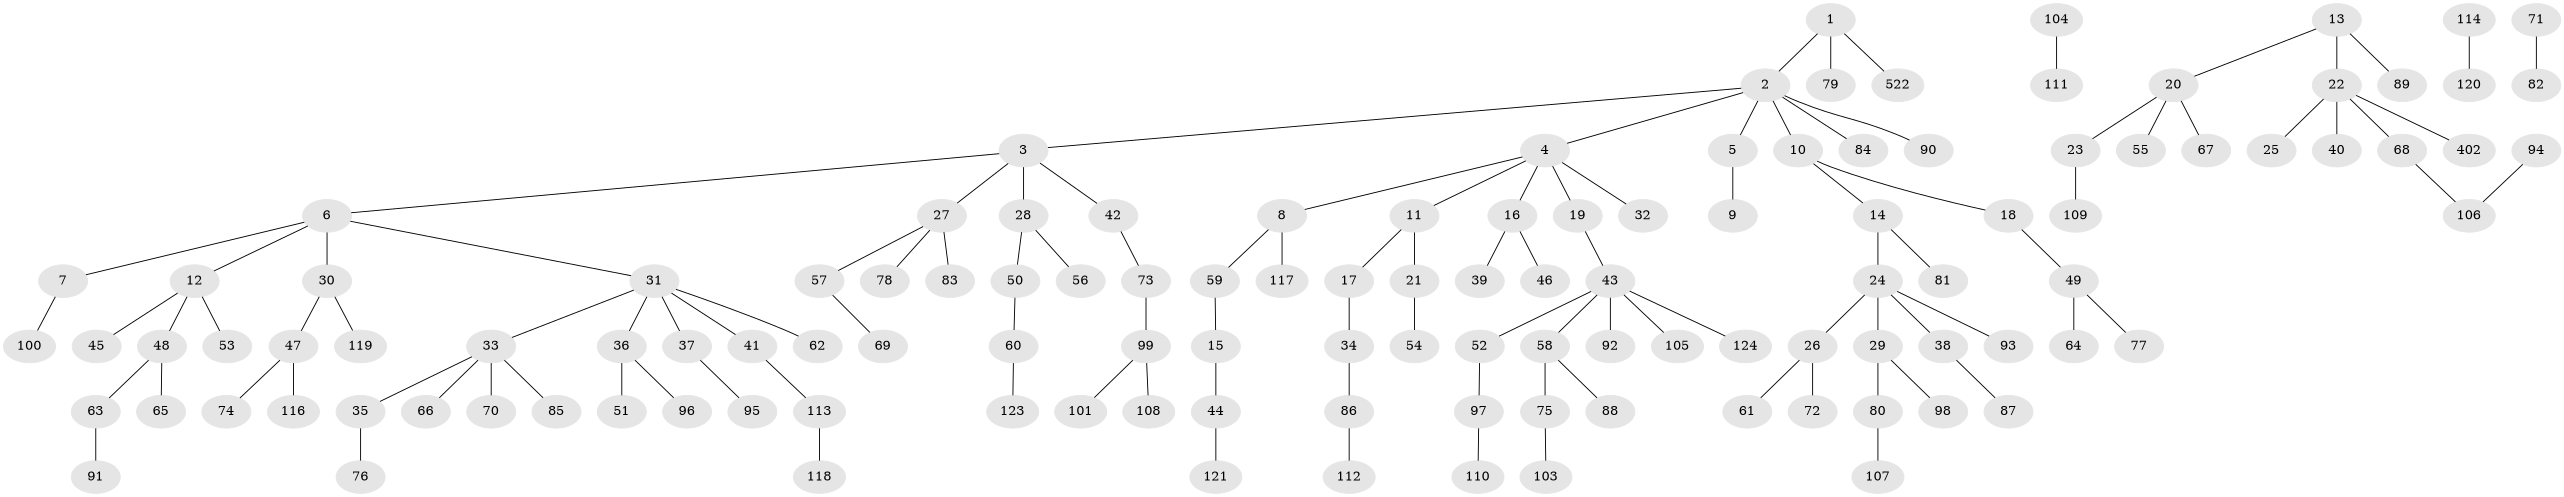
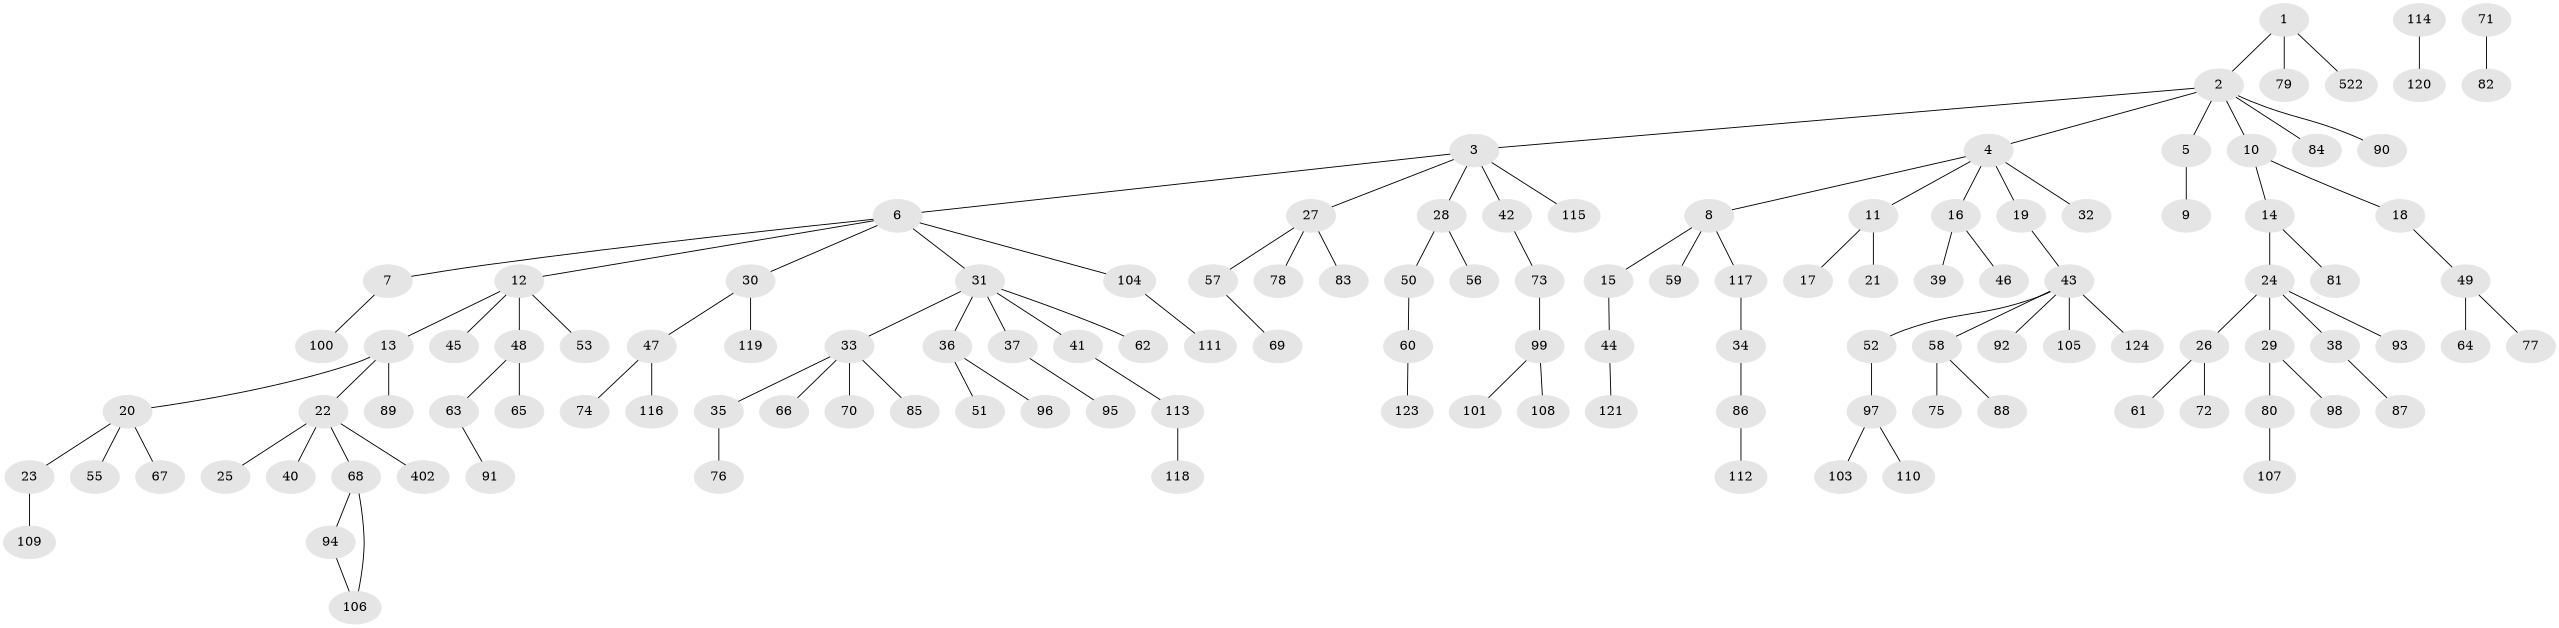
  graph {
    node [color=gray90 style=filled]
    1
    2
    79
    n4 [label=522]
    3
    4
    5
    10
    84
    90
    6
    27
    28
    42
+   115
    8
    11
    16
    19
    32
    9
    14
    18
    7
    12
    30
    31
    104
    57
    78
    83
    50
    56
    73
    15
    59
    117
    17
    21
    39
    46
    43
    100
    13
    45
    48
    53
    47
    119
    33
    36
    37
    41
    62
    111
    114
    120
    44
    24
    81
    49
    34
-   54
    20
    22
    89
    63
    65
    23
    55
    67
    25
    40
    68
    n75 [label=402]
    26
    29
    38
    93
    121
    86
    64
    77
    52
    58
    92
    105
    124
    109
    94
    106
    61
    72
    80
    98
    87
    69
    60
    107
    74
    116
    35
    66
    70
    85
    51
    96
    95
    113
    76
    112
    118
    99
    97
    75
    88
    91
    123
    103
    110
    71
    82
    101
    108
    1 -- 2
    1 -- 79
    1 -- n4
    2 -- 3
    2 -- 4
    2 -- 5
    2 -- 10
    2 -- 84
    2 -- 90
    3 -- 6
    3 -- 27
    3 -- 28
    3 -- 42
+   3 -- 115
    4 -- 8
    4 -- 11
    4 -- 16
    4 -- 19
    4 -- 32
    5 -- 9
    10 -- 14
    10 -- 18
    6 -- 7
    6 -- 12
    6 -- 30
    6 -- 31
+   6 -- 104
    27 -- 57
    27 -- 78
    27 -- 83
    28 -- 50
    28 -- 56
    42 -- 73
-   59 -- 15
+   8 -- 15
    8 -- 59
    8 -- 117
    11 -- 17
    11 -- 21
    16 -- 39
    16 -- 46
    19 -- 43
    14 -- 24
    14 -- 81
    18 -- 49
    7 -- 100
+   12 -- 13
    12 -- 45
    12 -- 48
    12 -- 53
    30 -- 47
    30 -- 119
    31 -- 33
    31 -- 36
    31 -- 37
    31 -- 41
    31 -- 62
    104 -- 111
    57 -- 69
    50 -- 60
    73 -- 99
    15 -- 44
-   17 -- 34
-   21 -- 54
+   117 -- 34
    43 -- 52
    43 -- 58
    43 -- 92
    43 -- 105
    43 -- 124
    13 -- 20
    13 -- 22
    13 -- 89
    48 -- 63
    48 -- 65
    47 -- 74
    47 -- 116
    33 -- 35
    33 -- 66
    33 -- 70
    33 -- 85
    36 -- 51
    36 -- 96
    37 -- 95
    41 -- 113
    114 -- 120
    44 -- 121
    24 -- 26
    24 -- 29
    24 -- 38
    24 -- 93
    49 -- 64
    49 -- 77
    34 -- 86
    20 -- 23
    20 -- 55
    20 -- 67
    22 -- 25
    22 -- 40
    22 -- 68
    22 -- n75
    63 -- 91
    23 -- 109
+   68 -- 94
    68 -- 106
    26 -- 61
    26 -- 72
    29 -- 80
    29 -- 98
    38 -- 87
    86 -- 112
    52 -- 97
    58 -- 75
    58 -- 88
    94 -- 106
    80 -- 107
    60 -- 123
    35 -- 76
    113 -- 118
    99 -- 101
    99 -- 108
-   75 -- 103
+   97 -- 103
    97 -- 110
    71 -- 82
  }
